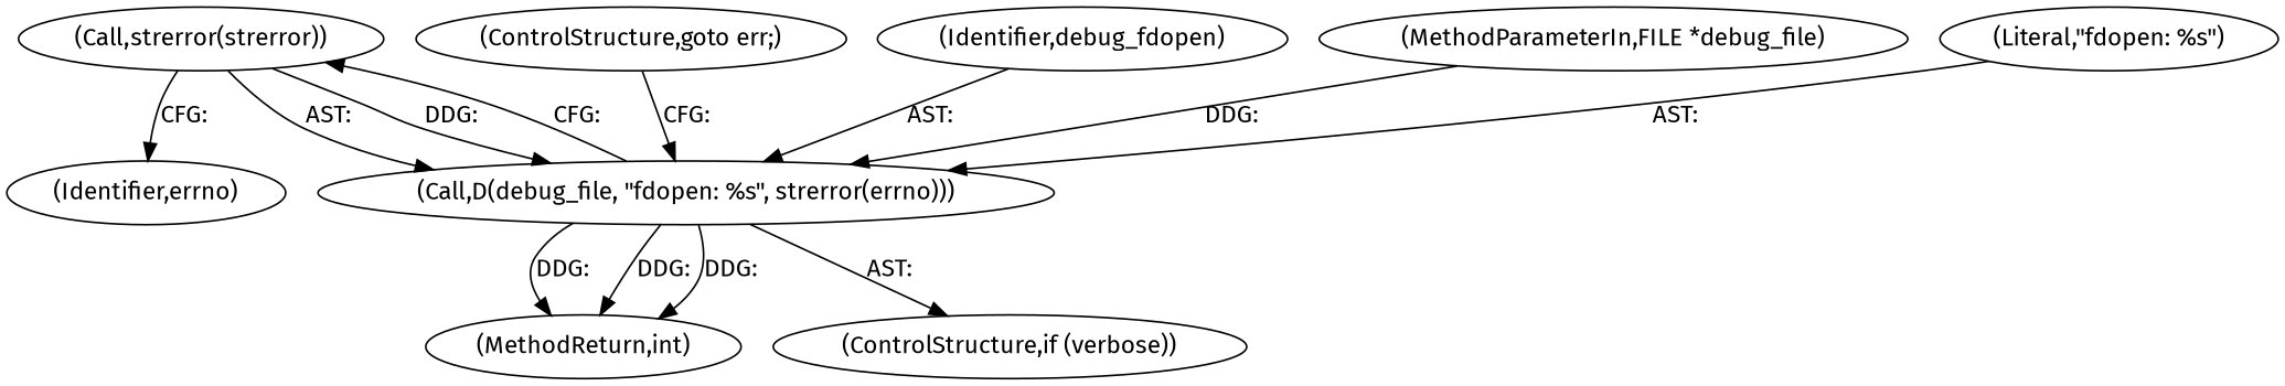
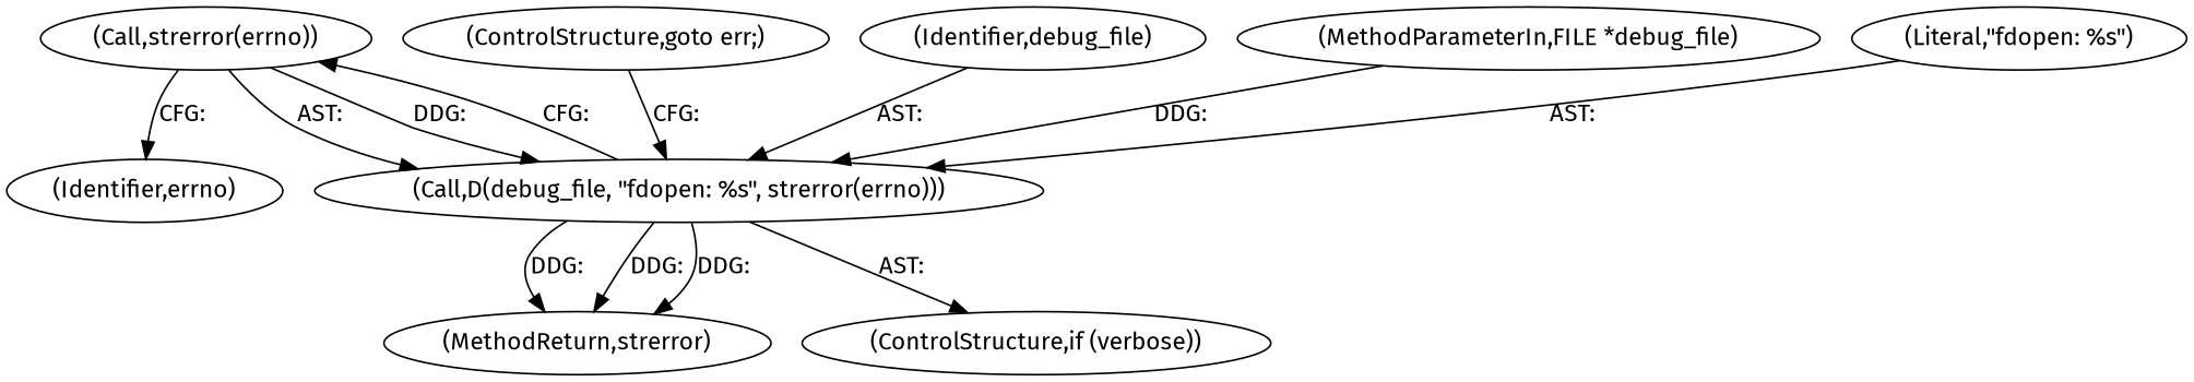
  digraph {
    fontname="Fira Sans"
    node [fontname="Fira Sans"]
    edge [fontname="Fira Sans"]
-   n1 [label="(Call,strerror(strerror))"]
+   n1 [label="(Call,strerror(errno))"]
    n2 [label="(Call,D(debug_file, \"fdopen: %s\", strerror(errno)))"]
    n3 [label="(Identifier,errno)"]
-   n4 [label="(MethodReturn,int)"]
+   n4 [label="(MethodReturn,strerror)"]
    n5 [label="(ControlStructure,if (verbose))"]
    n6 [label="(ControlStructure,goto err;)"]
-   n7 [label="(Identifier,debug_fdopen)"]
+   n7 [label="(Identifier,debug_file)"]
    n8 [label="(MethodParameterIn,FILE *debug_file)"]
    n9 [label="(Literal,\"fdopen: %s\")"]
    n1 -> n2 [label="AST: "]
    n1 -> n2 [label="DDG: "]
    n1 -> n3 [label="CFG: "]
    n2 -> n1 [label="CFG: "]
    n2 -> n4 [label="DDG: "]
    n2 -> n4 [label="DDG: "]
    n2 -> n4 [label="DDG: "]
    n2 -> n5 [label="AST: "]
    n6 -> n2 [label="CFG: "]
    n7 -> n2 [label="AST: "]
    n8 -> n2 [label="DDG: "]
    n9 -> n2 [label="AST: "]
  }
